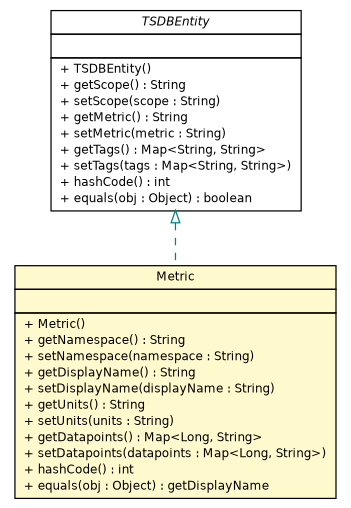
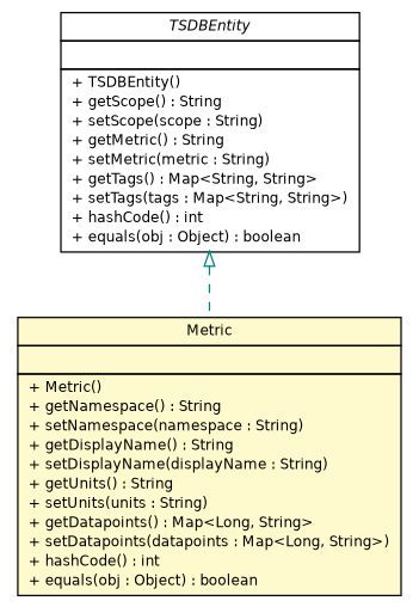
  digraph {
    nodesep=0.25
    ranksep=0.5
    node [fontcolor=black fontname=Helvetica fontsize=10.0 shape=plaintext]
    n1 [label=<<table title="com.salesforce.dva.argus.sdk.entity.TSDBEntity" border="0" cellborder="1" cellspacing="0" cellpadding="2" port="p" href="./TSDBEntity.html"> 		<tr><td><table border="0" cellspacing="0" cellpadding="1"> <tr><td align="center" balign="center"><font face="Helvetica-Oblique"> TSDBEntity </font></td></tr> 		</table></td></tr> 		<tr><td><table border="0" cellspacing="0" cellpadding="1"> <tr><td align="left" balign="left">  </td></tr> 		</table></td></tr> 		<tr><td><table border="0" cellspacing="0" cellpadding="1"> <tr><td align="left" balign="left"> + TSDBEntity() </td></tr> <tr><td align="left" balign="left"> + getScope() : String </td></tr> <tr><td align="left" balign="left"> + setScope(scope : String) </td></tr> <tr><td align="left" balign="left"> + getMetric() : String </td></tr> <tr><td align="left" balign="left"> + setMetric(metric : String) </td></tr> <tr><td align="left" balign="left"> + getTags() : Map&lt;String, String&gt; </td></tr> <tr><td align="left" balign="left"> + setTags(tags : Map&lt;String, String&gt;) </td></tr> <tr><td align="left" balign="left"> + hashCode() : int </td></tr> <tr><td align="left" balign="left"> + equals(obj : Object) : boolean </td></tr> 		</table></td></tr> 		</table>>]
-   n2 [label=<<table title="com.salesforce.dva.argus.sdk.entity.Metric" border="0" cellborder="1" cellspacing="0" cellpadding="2" port="p" bgcolor="lemonChiffon" href="./Metric.html"> 		<tr><td><table border="0" cellspacing="0" cellpadding="1"> <tr><td align="center" balign="center"> Metric </td></tr> 		</table></td></tr> 		<tr><td><table border="0" cellspacing="0" cellpadding="1"> <tr><td align="left" balign="left">  </td></tr> 		</table></td></tr> 		<tr><td><table border="0" cellspacing="0" cellpadding="1"> <tr><td align="left" balign="left"> + Metric() </td></tr> <tr><td align="left" balign="left"> + getNamespace() : String </td></tr> <tr><td align="left" balign="left"> + setNamespace(namespace : String) </td></tr> <tr><td align="left" balign="left"> + getDisplayName() : String </td></tr> <tr><td align="left" balign="left"> + setDisplayName(displayName : String) </td></tr> <tr><td align="left" balign="left"> + getUnits() : String </td></tr> <tr><td align="left" balign="left"> + setUnits(units : String) </td></tr> <tr><td align="left" balign="left"> + getDatapoints() : Map&lt;Long, String&gt; </td></tr> <tr><td align="left" balign="left"> + setDatapoints(datapoints : Map&lt;Long, String&gt;) </td></tr> <tr><td align="left" balign="left"> + hashCode() : int </td></tr> <tr><td align="left" balign="left"> + equals(obj : Object) : getDisplayName </td></tr> 		</table></td></tr> 		</table>>]
+   n2 [label=<<table title="com.salesforce.dva.argus.sdk.entity.Metric" border="0" cellborder="1" cellspacing="0" cellpadding="2" port="p" bgcolor="lemonChiffon" href="./Metric.html"> 		<tr><td><table border="0" cellspacing="0" cellpadding="1"> <tr><td align="center" balign="center"> Metric </td></tr> 		</table></td></tr> 		<tr><td><table border="0" cellspacing="0" cellpadding="1"> <tr><td align="left" balign="left">  </td></tr> 		</table></td></tr> 		<tr><td><table border="0" cellspacing="0" cellpadding="1"> <tr><td align="left" balign="left"> + Metric() </td></tr> <tr><td align="left" balign="left"> + getNamespace() : String </td></tr> <tr><td align="left" balign="left"> + setNamespace(namespace : String) </td></tr> <tr><td align="left" balign="left"> + getDisplayName() : String </td></tr> <tr><td align="left" balign="left"> + setDisplayName(displayName : String) </td></tr> <tr><td align="left" balign="left"> + getUnits() : String </td></tr> <tr><td align="left" balign="left"> + setUnits(units : String) </td></tr> <tr><td align="left" balign="left"> + getDatapoints() : Map&lt;Long, String&gt; </td></tr> <tr><td align="left" balign="left"> + setDatapoints(datapoints : Map&lt;Long, String&gt;) </td></tr> <tr><td align="left" balign="left"> + hashCode() : int </td></tr> <tr><td align="left" balign="left"> + equals(obj : Object) : boolean </td></tr> 		</table></td></tr> 		</table>>]
    n1 -> n2 [arrowtail=empty dir=back fontname=Helvetica fontsize=10 headport=p labelfontname=Helvetica labelfontsize=10 tailport=p color=teal style=dashed]
  }
